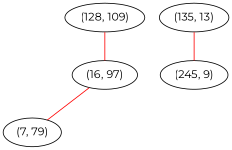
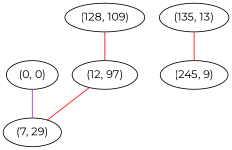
  graph {
    fontname=Montserrat
    node [fontname=Montserrat]
    edge [color=red fontname=Montserrat weight=1]
-   "(7, 29)" [label="(7, 79)"]
+   "(0, 0)"
+   "(7, 29)"
    n3 [label="(128, 109)"]
-   "(16, 97)"
+   "(16, 97)" [label="(12, 97)"]
    "(135, 13)"
    "(245, 9)"
+   "(0, 0)" -- "(7, 29)" [color=purple weight=4]
    n3 -- "(16, 97)"
    "(16, 97)" -- "(7, 29)"
    "(135, 13)" -- "(245, 9)"
  }
